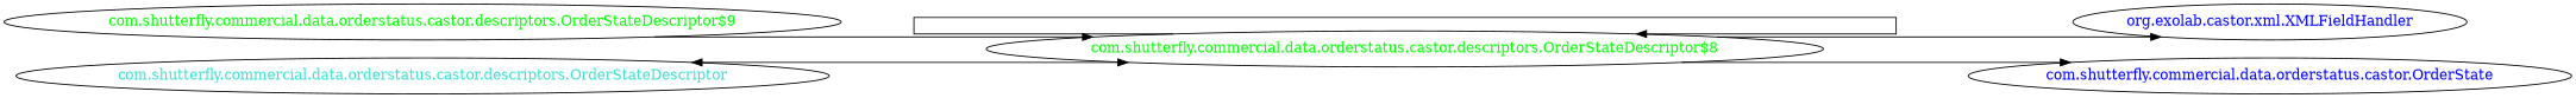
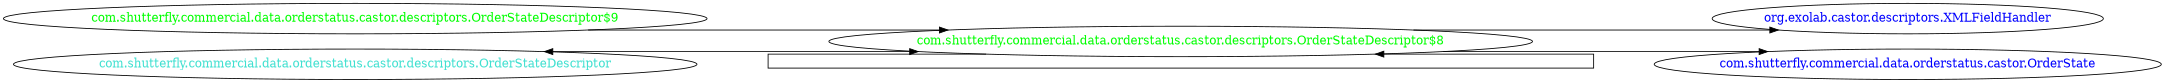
  digraph {
    concentrate=true
    rankdir=LR
    ranksep=2.0
    splines=ortho
    node [fontcolor=green]
    "com.shutterfly.commercial.data.orderstatus.castor.descriptors.OrderStateDescriptor$8"
-   "org.exolab.castor.xml.XMLFieldHandler" [fontcolor=blue]
+   "org.exolab.castor.xml.XMLFieldHandler" [fontcolor=blue label="org.exolab.castor.descriptors.XMLFieldHandler"]
    "com.shutterfly.commercial.data.orderstatus.castor.OrderState" [fontcolor=blue]
    "com.shutterfly.commercial.data.orderstatus.castor.descriptors.OrderStateDescriptor$9"
    "com.shutterfly.commercial.data.orderstatus.castor.descriptors.OrderStateDescriptor" [fontcolor=turquoise]
    "com.shutterfly.commercial.data.orderstatus.castor.descriptors.OrderStateDescriptor$8" -> "com.shutterfly.commercial.data.orderstatus.castor.descriptors.OrderStateDescriptor$8"
    "com.shutterfly.commercial.data.orderstatus.castor.descriptors.OrderStateDescriptor$8" -> "org.exolab.castor.xml.XMLFieldHandler"
    "com.shutterfly.commercial.data.orderstatus.castor.descriptors.OrderStateDescriptor$8" -> "com.shutterfly.commercial.data.orderstatus.castor.OrderState"
    "com.shutterfly.commercial.data.orderstatus.castor.descriptors.OrderStateDescriptor$9" -> "com.shutterfly.commercial.data.orderstatus.castor.descriptors.OrderStateDescriptor$8"
    "com.shutterfly.commercial.data.orderstatus.castor.descriptors.OrderStateDescriptor" -> "com.shutterfly.commercial.data.orderstatus.castor.descriptors.OrderStateDescriptor$8" [dir=both]
  }
